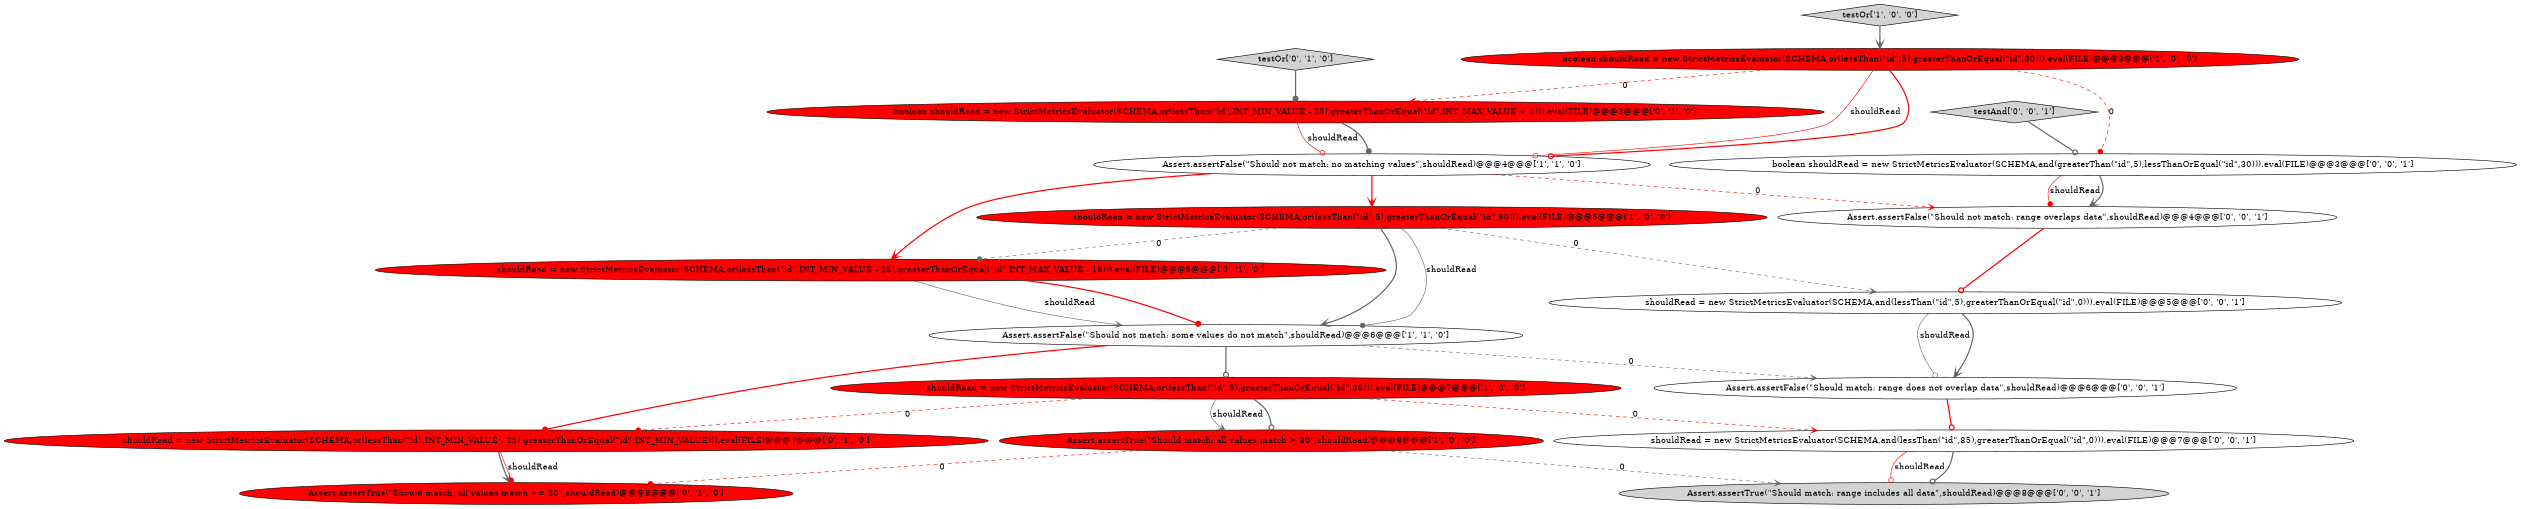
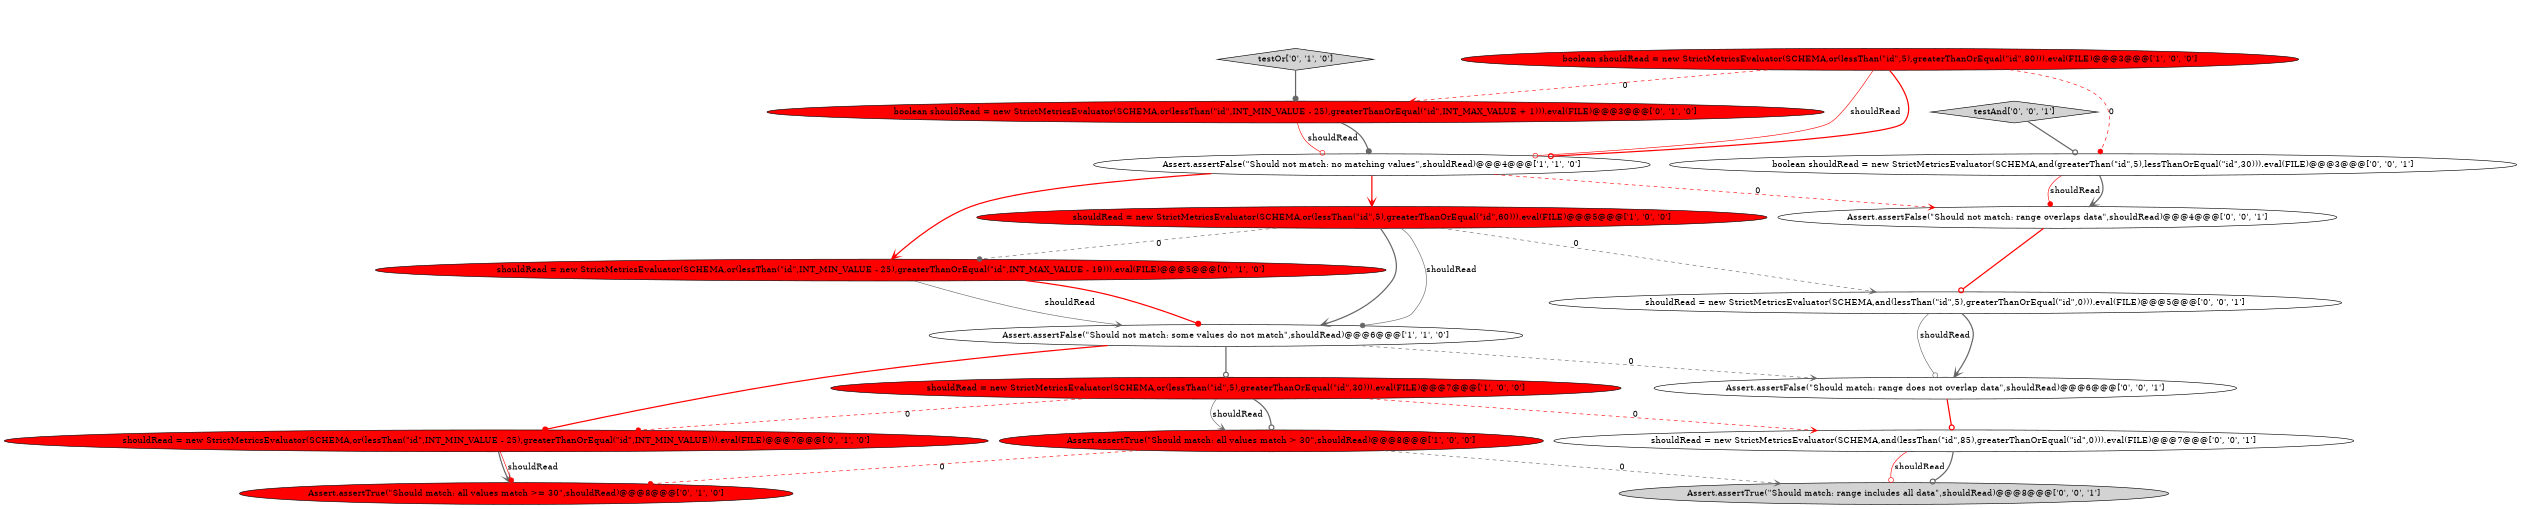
  digraph {
    node [fillcolor=red shape=ellipse style=filled]
    edge [style=bold color=gray40 arrowhead=vee]
    n1 [label="shouldRead = new StrictMetricsEvaluator(SCHEMA,or(lessThan(\"id\",5),greaterThanOrEqual(\"id\",30))).eval(FILE)@@@7@@@['1', '0', '0']"]
    n2 [label="shouldRead = new StrictMetricsEvaluator(SCHEMA,or(lessThan(\"id\",INT_MIN_VALUE - 25),greaterThanOrEqual(\"id\",INT_MIN_VALUE))).eval(FILE)@@@7@@@['0', '1', '0']"]
    n3 [label="Assert.assertTrue(\"Should match: all values match > 30\",shouldRead)@@@8@@@['1', '0', '0']"]
    n4 [fillcolor=white label="shouldRead = new StrictMetricsEvaluator(SCHEMA,and(lessThan(\"id\",85),greaterThanOrEqual(\"id\",0))).eval(FILE)@@@7@@@['0', '0', '1']"]
    n5 [fillcolor=lightgray label="testAnd['0', '0', '1']" shape=diamond]
    n6 [fillcolor=white label="boolean shouldRead = new StrictMetricsEvaluator(SCHEMA,and(greaterThan(\"id\",5),lessThanOrEqual(\"id\",30))).eval(FILE)@@@3@@@['0', '0', '1']"]
    n7 [label="Assert.assertTrue(\"Should match: all values match >= 30\",shouldRead)@@@8@@@['0', '1', '0']"]
    n8 [fillcolor=white label="Assert.assertFalse(\"Should match: range does not overlap data\",shouldRead)@@@6@@@['0', '0', '1']"]
    n9 [label="shouldRead = new StrictMetricsEvaluator(SCHEMA,or(lessThan(\"id\",5),greaterThanOrEqual(\"id\",60))).eval(FILE)@@@5@@@['1', '0', '0']"]
    n10 [fillcolor=white label="shouldRead = new StrictMetricsEvaluator(SCHEMA,and(lessThan(\"id\",5),greaterThanOrEqual(\"id\",0))).eval(FILE)@@@5@@@['0', '0', '1']"]
    n11 [fillcolor=white label="Assert.assertFalse(\"Should not match: some values do not match\",shouldRead)@@@6@@@['1', '1', '0']"]
    n12 [label="shouldRead = new StrictMetricsEvaluator(SCHEMA,or(lessThan(\"id\",INT_MIN_VALUE - 25),greaterThanOrEqual(\"id\",INT_MAX_VALUE - 19))).eval(FILE)@@@5@@@['0', '1', '0']"]
    n13 [fillcolor=white label="Assert.assertFalse(\"Should not match: no matching values\",shouldRead)@@@4@@@['1', '1', '0']"]
    n14 [fillcolor=white label="Assert.assertFalse(\"Should not match: range overlaps data\",shouldRead)@@@4@@@['0', '0', '1']"]
    n15 [label="boolean shouldRead = new StrictMetricsEvaluator(SCHEMA,or(lessThan(\"id\",INT_MIN_VALUE - 25),greaterThanOrEqual(\"id\",INT_MAX_VALUE + 1))).eval(FILE)@@@3@@@['0', '1', '0']"]
    n16 [fillcolor=lightgray label="testOr['0', '1', '0']" shape=diamond]
    n17 [fillcolor=lightgray label="Assert.assertTrue(\"Should match: range includes all data\",shouldRead)@@@8@@@['0', '0', '1']"]
-   n18 [fillcolor=lightgray label="testOr['1', '0', '0']" shape=diamond]
    n19 [label="boolean shouldRead = new StrictMetricsEvaluator(SCHEMA,or(lessThan(\"id\",5),greaterThanOrEqual(\"id\",80))).eval(FILE)@@@3@@@['1', '0', '0']"]
    n1 -> n2 [label=0 style=dashed color=red arrowhead=dot]
    n1 -> n3 [arrowhead=odot]
    n1 -> n3 [label=shouldRead style=solid]
    n1 -> n4 [label=0 style=dashed color=red]
    n2 -> n7
    n2 -> n7 [label=shouldRead style=solid color=red arrowhead=dot]
    n3 -> n7 [label=0 style=dashed color=red arrowhead=dot]
    n3 -> n17 [label=0 style=dashed]
    n4 -> n17 [label=shouldRead style=solid color=red arrowhead=odot]
    n4 -> n17 [arrowhead=odot]
    n5 -> n6 [arrowhead=odot]
    n6 -> n14 [label=shouldRead style=solid color=red arrowhead=dot]
    n6 -> n14
    n8 -> n4 [color=red arrowhead=odot]
    n9 -> n10 [label=0 style=dashed]
    n9 -> n11 [label=shouldRead style=solid arrowhead=dot]
    n9 -> n11
    n9 -> n12 [label=0 style=dashed arrowhead=dot]
    n10 -> n8 [label=shouldRead style=solid arrowhead=odot]
    n10 -> n8
    n11 -> n1 [arrowhead=odot]
    n11 -> n2 [color=red arrowhead=dot]
    n11 -> n8 [label=0 style=dashed]
    n12 -> n11 [label=shouldRead style=solid]
    n12 -> n11 [color=red arrowhead=dot]
    n13 -> n9 [color=red]
    n13 -> n12 [color=red]
    n13 -> n14 [label=0 style=dashed color=red]
    n14 -> n10 [color=red arrowhead=odot]
    n15 -> n13 [label=shouldRead style=solid color=red arrowhead=odot]
    n15 -> n13 [arrowhead=dot]
    n16 -> n15 [arrowhead=dot]
-   n18 -> n19
    n19 -> n6 [label=0 style=dashed color=red arrowhead=dot]
    n19 -> n13 [label=shouldRead style=solid color=red arrowhead=odot]
    n19 -> n13 [color=red arrowhead=odot]
    n19 -> n15 [label=0 style=dashed color=red]
  }
